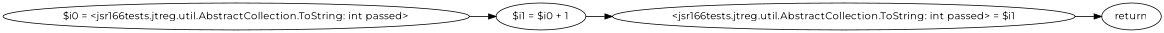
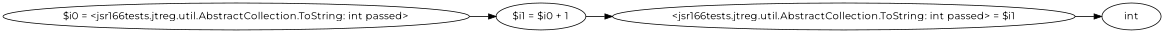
  digraph {
    rankdir=LR
    fontname=Montserrat
    node [fontname=Montserrat]
    edge [fontname=Montserrat]
    "$i0 = <jsr166tests.jtreg.util.AbstractCollection.ToString: int passed>"
    "$i1 = $i0 + 1"
    "<jsr166tests.jtreg.util.AbstractCollection.ToString: int passed> = $i1"
-   return
+   return [label=int]
    "$i0 = <jsr166tests.jtreg.util.AbstractCollection.ToString: int passed>" -> "$i1 = $i0 + 1"
    "$i1 = $i0 + 1" -> "<jsr166tests.jtreg.util.AbstractCollection.ToString: int passed> = $i1"
    "<jsr166tests.jtreg.util.AbstractCollection.ToString: int passed> = $i1" -> return
  }
